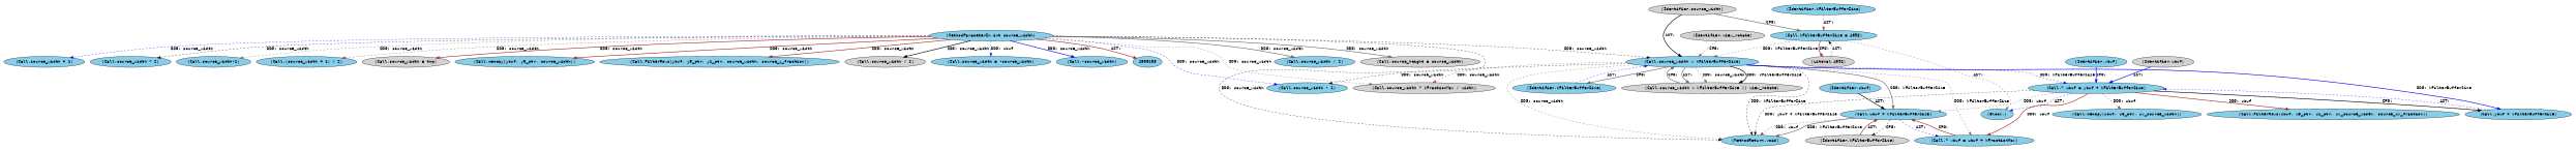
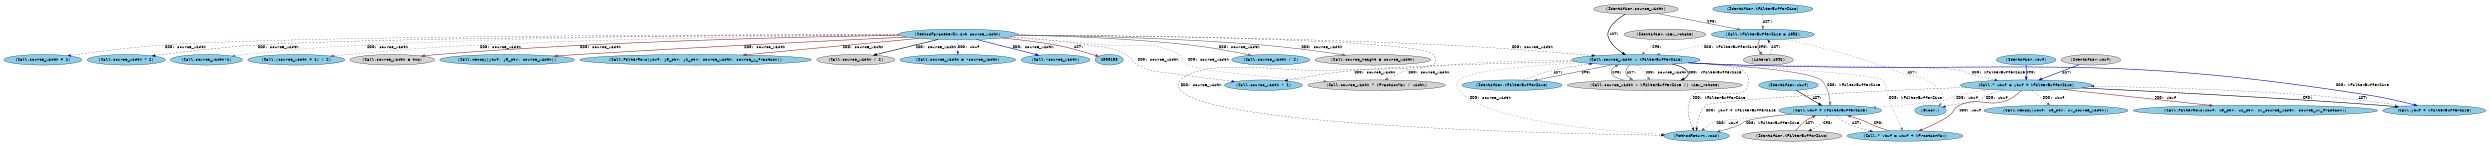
  digraph {
    fontname="DejaVu Sans Mono"
    node [fillcolor=skyblue fontname="DejaVu Sans Mono" style=filled]
    edge [color=gray40 fontname="DejaVu Sans Mono" style=dashed]
    n1 [label="(Call,ubuf + kFilterBufferSize)"]
    n2 [label="(MethodReturn,void)"]
    n3 [fillcolor=lightgrey label="(Identifier,kFilterBufferSize)"]
    n4 [label="(Call,* vbuf = ubuf + kFractionMax)"]
    n5 [label="(Call,* ubuf = ybuf + kFilterBufferSize)"]
    n6 [label="(Call,memcpy(ubuf, u0_ptr, uv_source_width))"]
    n7 [label="(Call,ybuf + kFilterBufferSize)"]
    n8 [label="(Call,FilterRows(ubuf, u0_ptr, u1_ptr, uv_source_width, source_uv_fraction))"]
    n9 [label="(Block,)"]
    n10 [label="(Call,source_width > kFilterBufferSize)"]
    n11 [label="(Call,source_width - 1)"]
    n12 [fillcolor=lightgrey label="(Call,source_width * kFractionMax / width)"]
    n13 [label="(Identifier,kFilterBufferSize)"]
    n14 [fillcolor=lightgrey label="(Call,source_width > kFilterBufferSize || view_rotate)"]
    n15 [label="(MethodParameterIn,int source_width)"]
    n16 [label="(Call,source_width / 2)"]
    n17 [fillcolor=lightgrey label="(Call,source_height = source_width)"]
    n18 [label="(Call,source_width + 1)"]
    n19 [label="(Call,source_width * 2)"]
    n20 [label="(Call,source_width-1)"]
    n21 [label="(Call,(source_width + 1) / 2)"]
    n22 [fillcolor=lightgrey label="(Call,source_width = tmp)"]
    n23 [label="(Call,memcpy(ybuf, y0_ptr, source_width))"]
    n24 [label="(Call,FilterRows(ybuf, y0_ptr, y1_ptr, source_width, source_y_fraction))"]
    n25 [fillcolor=lightgrey label="(Call,source_width / 2)"]
    n26 [label="(Call,source_width = -source_width)"]
    n27 [label="(Call,-source_width)"]
    1000103
    n29 [label="(Call,kFilterBufferSize = 4096)"]
    n30 [fillcolor=lightgrey label="(Literal,4096)"]
    n31 [label="(Identifier,vbuf)"]
    n32 [fillcolor=lightgrey label="(Identifier,ubuf)"]
    n33 [fillcolor=lightgrey label="(Identifier,source_width)"]
    n34 [label="(Identifier,ubuf)"]
    n35 [label="(Identifier,kFilterBufferSize)"]
    n36 [fillcolor=lightgrey label="(Identifier,view_rotate)"]
    n1 -> n2 [color=brown label="DDG: ubuf"]
    n1 -> n2 [label="DDG: kFilterBufferSize" style=bold]
    n1 -> n3 [color=black label="CFG: "]
    n1 -> n4 [color=blue label="AST: "]
    n3 -> n1 [color=brown label="AST: " style=bold]
    n4 -> n1 [color=brown label="CFG: " style=bold]
    n5 -> n1 [label="DDG: ubuf"]
    n5 -> n2 [color=black label="DDG: ybuf + kFilterBufferSize"]
    n5 -> n4 [color=brown label="DDG: ubuf" style=bold]
    n5 -> n6 [color=brown label="DDG: ubuf"]
    n5 -> n7 [color=black label="CFG: " style=bold]
    n5 -> n8 [color=brown label="DDG: ubuf" style=bold]
-   n5 -> n9 [color=blue label="AST: "]
+   n5 -> n9 [color=blue label="DDG: ubuf"]
    n7 -> n5 [color=blue label="AST: "]
    n10 -> n1 [label="DDG: kFilterBufferSize" style=bold]
    n10 -> n2 [label="DDG: source_width"]
    n10 -> n2 [color=black label="DDG: kFilterBufferSize"]
    n10 -> n4 [label="DDG: kFilterBufferSize"]
    n10 -> n5 [color=blue label="DDG: kFilterBufferSize"]
    n10 -> n7 [color=blue label="DDG: kFilterBufferSize" style=bold]
    n10 -> n11 [color=black label="DDG: source_width"]
    n10 -> n12 [color=brown label="DDG: source_width"]
    n10 -> n13 [label="CFG: " style=bold]
    n10 -> n14 [label="AST: " style=bold]
    n10 -> n14 [label="DDG: source_width"]
    n10 -> n14 [color=black label="DDG: kFilterBufferSize" style=bold]
    n13 -> n10 [color=blue label="AST: "]
    n14 -> n10 [label="CFG: " style=bold]
    n15 -> n2 [color=black label="DDG: source_width"]
    n15 -> n10 [color=black label="DDG: source_width"]
    n15 -> n11 [color=blue label="DDG: source_width"]
    n15 -> n12 [label="DDG: source_width"]
    n15 -> n16 [label="DDG: source_width" style=bold]
    n15 -> n17 [label="DDG: source_width" style=bold]
    n15 -> n18 [color=blue label="DDG: source_width"]
    n15 -> n19 [color=black label="DDG: source_width"]
    n15 -> n20 [label="DDG: source_width"]
    n15 -> n21 [color=brown label="DDG: source_width"]
    n15 -> n22 [color=brown label="DDG: source_width" style=bold]
    n15 -> n23 [color=brown label="DDG: source_width" style=bold]
    n15 -> n24 [color=brown label="DDG: source_width" style=bold]
    n15 -> n25 [color=black label="DDG: source_width" style=bold]
    n15 -> n26 [color=blue label="DDG: ubuf"]
    n15 -> n27 [color=blue label="DDG: source_width" style=bold]
    n15 -> 1000103 [color=brown label="AST: " style=bold]
    n29 -> n9 [label="AST: "]
    n29 -> n10 [label="DDG: kFilterBufferSize"]
    n29 -> n30 [color=brown label="CFG: " style=bold]
    n30 -> n29 [color=black label="AST: "]
    n31 -> n5 [color=blue label="CFG: " style=bold]
    n32 -> n5 [color=blue label="AST: " style=bold]
    n33 -> n10 [color=black label="AST: " style=bold]
    n33 -> n29 [label="CFG: " style=bold]
    n34 -> n1 [color=black label="AST: " style=bold]
    n35 -> n29 [color=brown label="AST: "]
    n36 -> n10 [label="CFG: "]
  }
